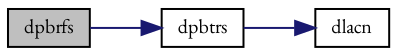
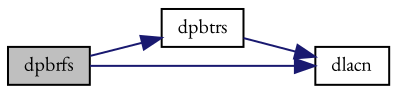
  digraph {
    fontname="EB Garamond"
    rankdir=LR
    node [color=black fillcolor=white fontname="EB Garamond" fontsize=10 shape=record style=filled]
    edge [color=midnightblue fontname="EB Garamond" fontsize=10 labelfontname=Helvetica labelfontsize=10 style=solid]
    n1 [fillcolor=grey75 fontcolor=black height=0.2 label=dpbrfs width=0.4]
    n2 [height=0.2 label=dpbtrs width=0.4]
    n3 [height=0.2 label=dlacn width=0.4]
    n1 -> n2
+   n1 -> n3
    n2 -> n3
  }
